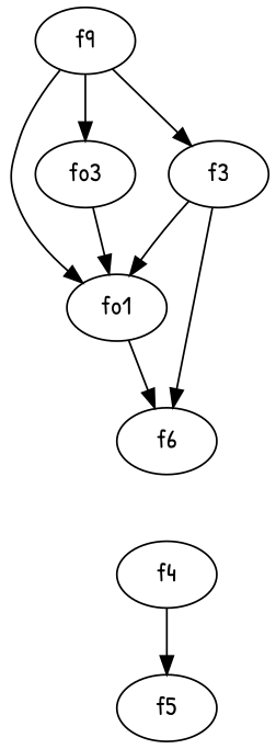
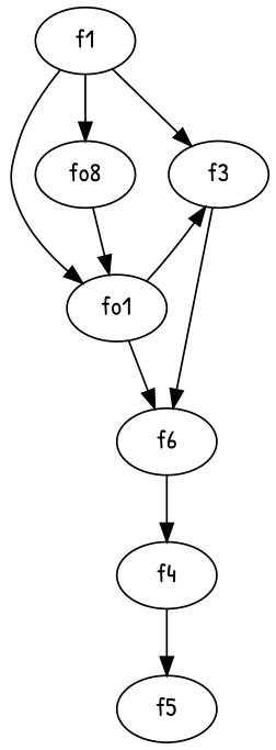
  strict digraph {
    fontname="Patrick Hand"
    node [fontname="Patrick Hand"]
    edge [fontname="Patrick Hand" weight=2]
-   f1 [label=f9]
+   f1
    f3
    fo1
-   fo3
+   fo3 [label=fo8]
    n5 [label=f6]
    f4
    f5
    f1 -> f3
    f1 -> fo1
    f1 -> fo3
-   f3 -> fo1
+   fo1 -> f3
    f3 -> n5
    fo1 -> n5
    fo3 -> fo1
+   n5 -> f4
    f4 -> f5
  }
